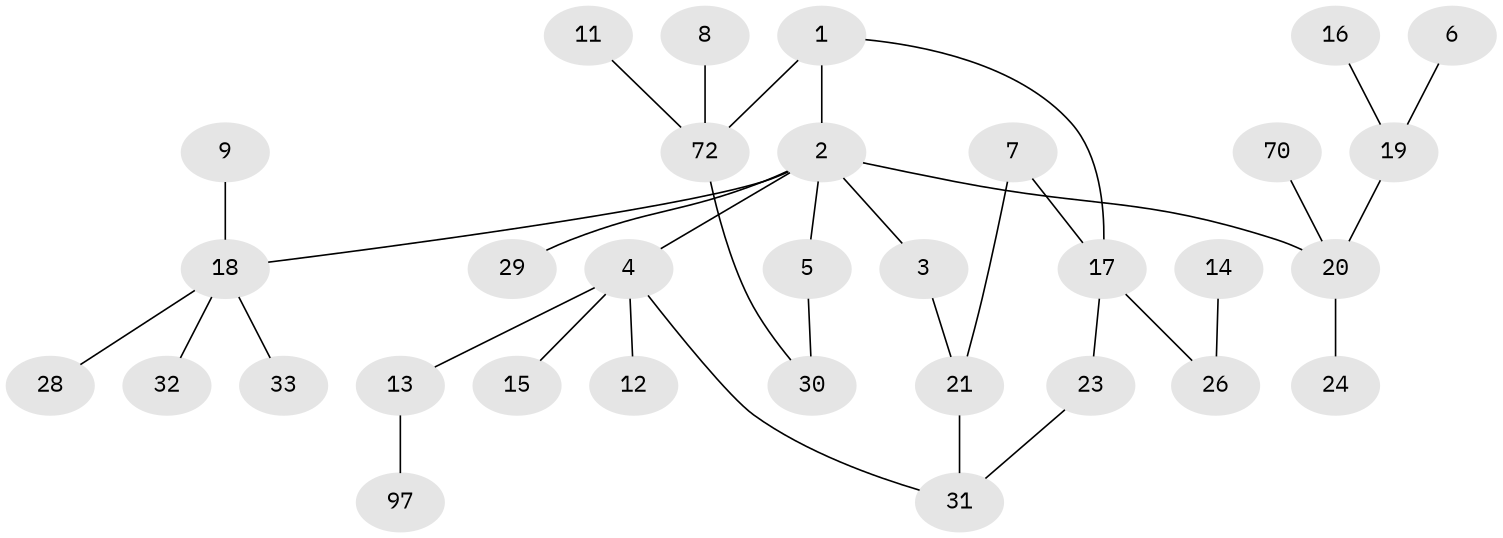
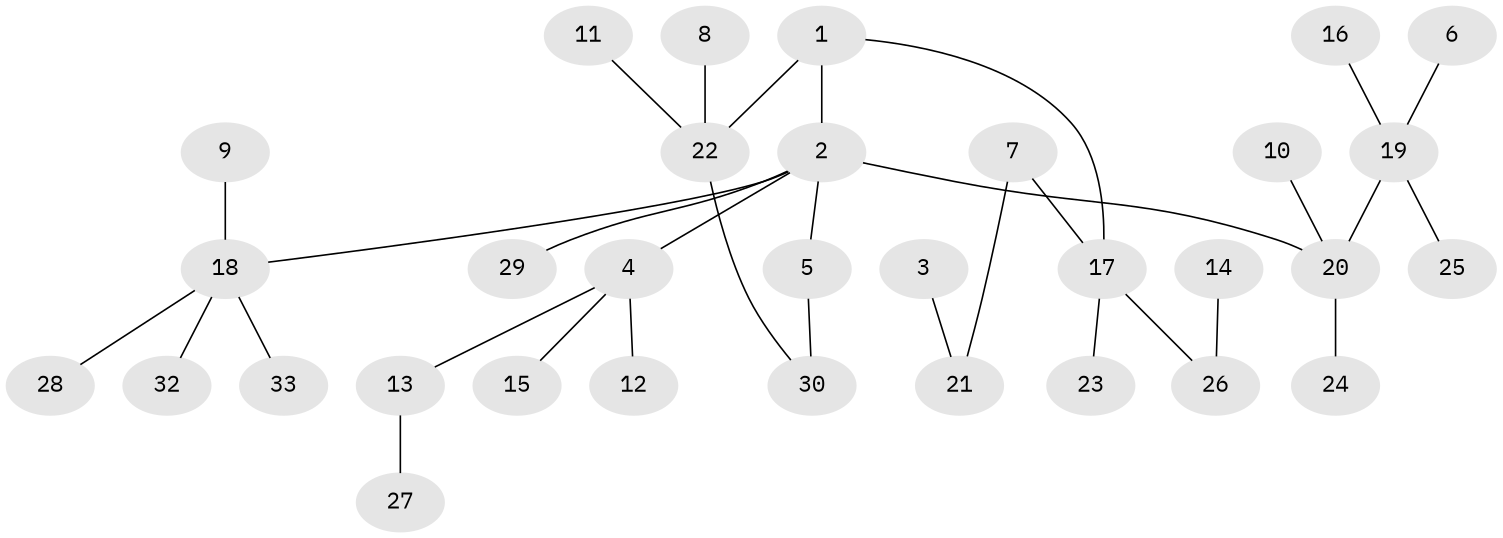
  graph {
    fontname="IBM Plex Mono"
    node [color=gray90 fontname="IBM Plex Mono" style=filled]
    edge [fontname="IBM Plex Mono" weight=1.0]
    1
    2
    17
-   22 [label=72]
+   22
    3
    4
    5
    18
    20
    29
    26
    23
    30
    21
    15
    12
    13
-   31
    28
    32
    33
    19
+   25
    24
-   27 [label=97]
+   27
    6
    7
    8
    9
-   10 [label=70]
+   10
    11
    14
    16
    1 -- 2
    1 -- 17
    1 -- 22
-   2 -- 3
    2 -- 4
    2 -- 5
    2 -- 18
    2 -- 20
    2 -- 29
    17 -- 26
    17 -- 23
    22 -- 30
    3 -- 21
    4 -- 15
    4 -- 12
    4 -- 13
-   4 -- 31
    5 -- 30
    18 -- 28
    18 -- 32
    18 -- 33
    20 -- 24
-   23 -- 31
-   21 -- 31
    13 -- 27
    19 -- 20 [weight=2.0]
+   19 -- 25
    6 -- 19
    7 -- 17
    7 -- 21
    8 -- 22
    9 -- 18
    10 -- 20
    11 -- 22
    14 -- 26
    16 -- 19
  }
